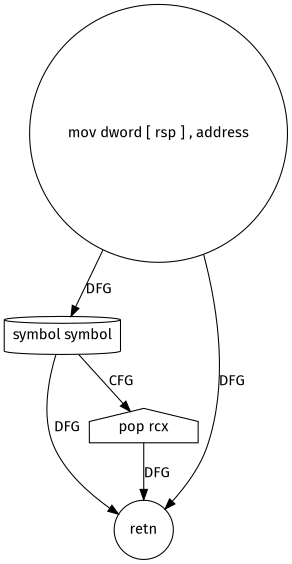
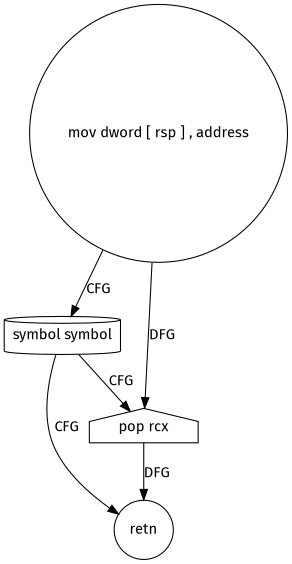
  digraph {
    fontname="Fira Sans"
    node [fontname="Fira Sans" shape=circle]
    edge [fontname="Fira Sans"]
    n1 [label="mov dword [ rsp ] , address"]
    n2 [label="symbol symbol" shape=cylinder]
    n3 [label="pop rcx" shape=house]
    n4 [label=retn]
-   n1 -> n2 [label=DFG]
-   n1 -> n4 [label=DFG]
+   n1 -> n2 [label=CFG]
+   n1 -> n3 [label=DFG]
    n2 -> n3 [label=CFG]
-   n2 -> n4 [label=DFG]
+   n2 -> n4 [label=CFG]
    n3 -> n4 [label=DFG]
  }
